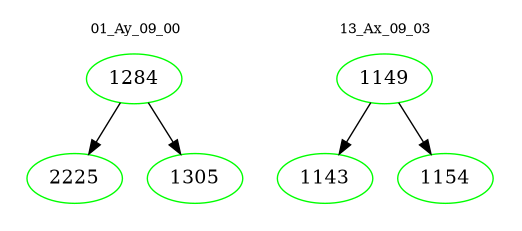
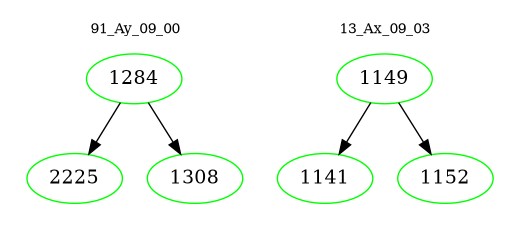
  digraph {
    node [color=green]
    edge [color=black]
    n1 [label=1284]
    n2 [label=2225]
-   n3 [label=1305]
+   n3 [label=1308]
    n4 [label=1149]
-   n5 [label=1143]
-   n6 [label=1154]
+   n5 [label=1141]
+   n6 [label=1152]
    subgraph cluster_1 {
      color=white
      fontsize=10
-     label="01_Ay_09_00"
+     label="91_Ay_09_00"
      n1
      n2
      n3
    }
    subgraph cluster_2 {
      color=white
      fontsize=10
      label="13_Ax_09_03"
      n4
      n5
      n6
    }
    n1 -> n2
    n1 -> n3
    n4 -> n5
    n4 -> n6
  }
